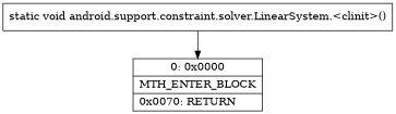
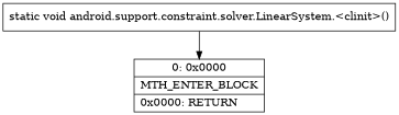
  digraph {
    node [shape=record]
-   n1 [label="{0\:\ 0x0000|MTH_ENTER_BLOCK\l|0x0070: RETURN   \l}"]
+   n1 [label="{0\:\ 0x0000|MTH_ENTER_BLOCK\l|0x0000: RETURN   \l}"]
    n2 [label="{static void android.support.constraint.solver.LinearSystem.\<clinit\>() }"]
    n2 -> n1
  }
